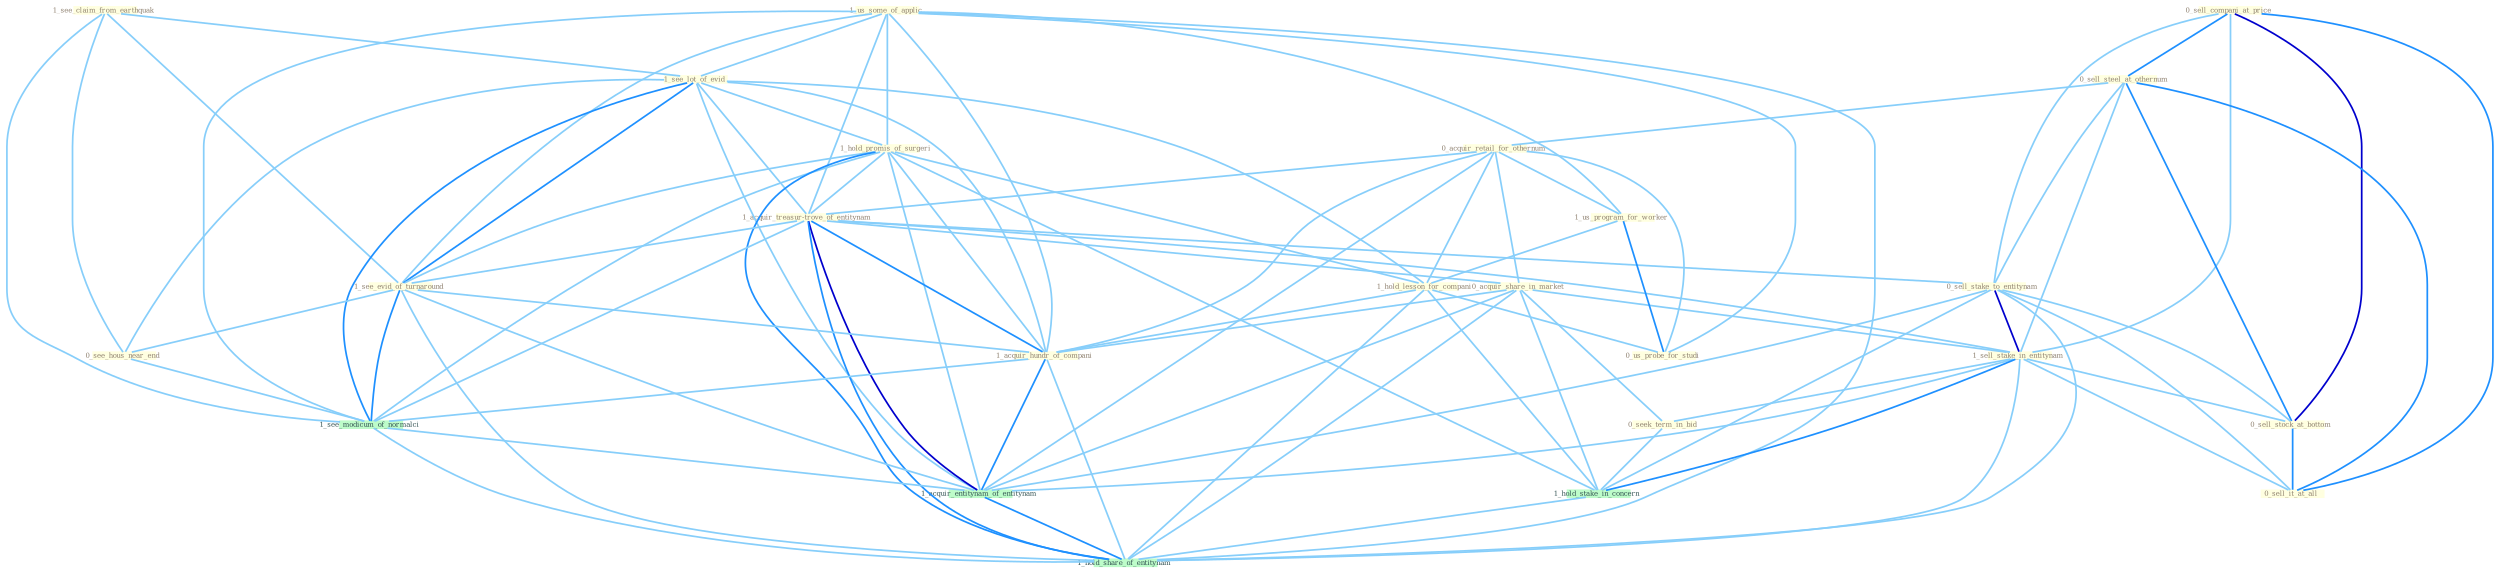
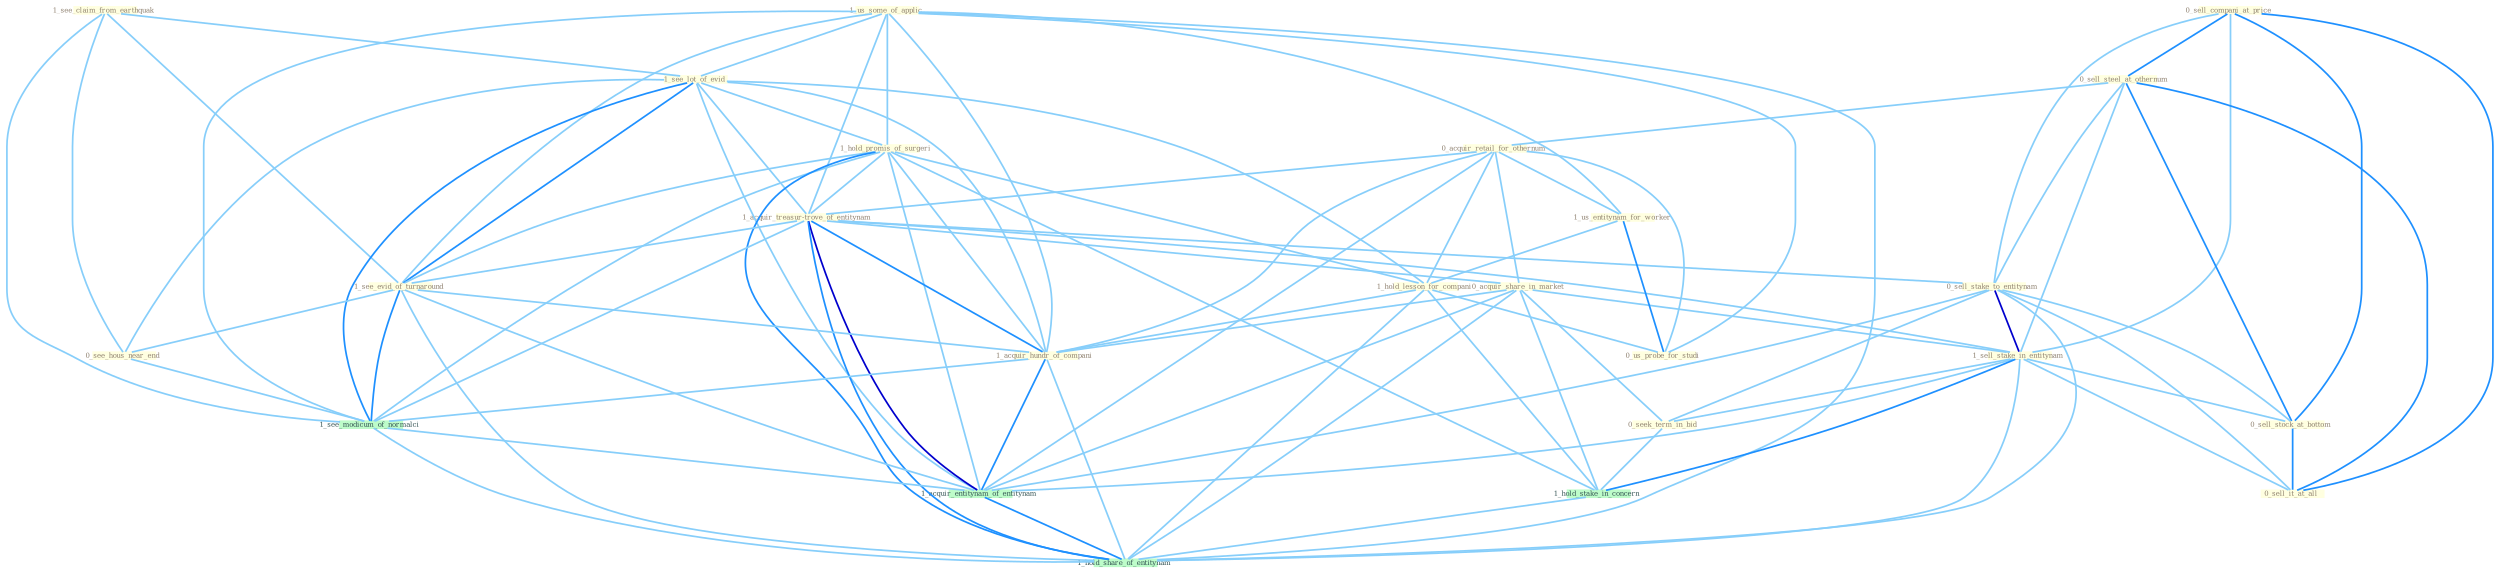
  graph {
    node [color="#ffffe0" fixedsize=true fontcolor="#8b7d6b" fontsize=4 shape=polygon style=filled]
    edge [color="#87cefa" w=1]
    "1_see_claim_from_earthquak " [height=.06 width=.5]
    "0_sell_compani_at_price " [height=.06 width=.5]
    "0_sell_steel_at_othernum " [height=.06 width=.5]
    "0_acquir_retail_for_othernum " [height=.06 width=.5]
    "1_us_some_of_applic " [height=.06 width=.5]
    "1_see_lot_of_evid " [height=.06 width=.5]
    "1_hold_promis_of_surgeri " [height=.06 width=.5]
    "1_acquir_treasur-trove_of_entitynam " [height=.06 width=.5]
    "1_see_evid_of_turnaround " [height=.06 width=.5]
    "0_acquir_share_in_market " [height=.06 width=.5]
-   "1_us_program_for_worker " [height=.06 width=.5]
+   "1_us_program_for_worker " [height=.06 width=.5 label="1_us_entitynam_for_worker"]
    "1_hold_lesson_for_compani " [height=.06 width=.5]
    "0_sell_stake_to_entitynam " [height=.06 width=.5]
    "1_sell_stake_in_entitynam " [height=.06 width=.5]
    "0_see_hous_near_end " [height=.06 width=.5]
    "0_sell_stock_at_bottom " [height=.06 width=.5]
    "1_acquir_hundr_of_compani " [height=.06 width=.5]
    "0_us_probe_for_studi " [height=.06 width=.5]
    "0_seek_term_in_bid " [height=.06 width=.5]
    "0_sell_it_at_all " [height=.06 width=.5]
    "1_see_modicum_of_normalci " [color="#BDFCC9" fontcolor="#2f4f4f" height=.06 width=.5]
    "1_acquir_entitynam_of_entitynam " [color="#BDFCC9" fontcolor="#2f4f4f" height=.06 width=.5]
    "1_hold_share_of_entitynam " [color="#BDFCC9" fontcolor="#2f4f4f" height=.06 width=.5]
    "1_hold_stake_in_concern " [color="#BDFCC9" fontcolor="#2f4f4f" height=.06 width=.5]
    subgraph sub_1 {
      "1_see_claim_from_earthquak "
      "0_sell_compani_at_price "
      "0_sell_steel_at_othernum "
      "0_acquir_retail_for_othernum "
      "1_us_some_of_applic "
      "1_see_lot_of_evid "
      "1_hold_promis_of_surgeri "
      "1_acquir_treasur-trove_of_entitynam "
      "1_see_evid_of_turnaround "
      "0_acquir_share_in_market "
      "1_us_program_for_worker "
      "1_hold_lesson_for_compani "
      "0_sell_stake_to_entitynam "
      "1_sell_stake_in_entitynam "
      "0_see_hous_near_end "
      "0_sell_stock_at_bottom "
      "1_acquir_hundr_of_compani "
      "0_us_probe_for_studi "
      "0_seek_term_in_bid "
      "0_sell_it_at_all "
    }
    subgraph sub_2 {
    }
    "1_see_claim_from_earthquak " -- "1_see_lot_of_evid "
    "1_see_claim_from_earthquak " -- "1_see_evid_of_turnaround "
    "1_see_claim_from_earthquak " -- "0_see_hous_near_end "
    "1_see_claim_from_earthquak " -- "1_see_modicum_of_normalci "
    "0_sell_compani_at_price " -- "0_sell_steel_at_othernum " [color="#1e90ff" w=2]
    "0_sell_compani_at_price " -- "0_sell_stake_to_entitynam "
    "0_sell_compani_at_price " -- "1_sell_stake_in_entitynam "
-   "0_sell_compani_at_price " -- "0_sell_stock_at_bottom " [color="#0000cd" w=2]
+   "0_sell_compani_at_price " -- "0_sell_stock_at_bottom " [color="#1e90ff" w=2]
    "0_sell_compani_at_price " -- "0_sell_it_at_all " [color="#1e90ff" w=2]
    "0_sell_steel_at_othernum " -- "0_acquir_retail_for_othernum "
    "0_sell_steel_at_othernum " -- "0_sell_stake_to_entitynam "
    "0_sell_steel_at_othernum " -- "1_sell_stake_in_entitynam "
    "0_sell_steel_at_othernum " -- "0_sell_stock_at_bottom " [color="#1e90ff" w=2]
    "0_sell_steel_at_othernum " -- "0_sell_it_at_all " [color="#1e90ff" w=2]
    "0_acquir_retail_for_othernum " -- "1_acquir_treasur-trove_of_entitynam "
    "0_acquir_retail_for_othernum " -- "0_acquir_share_in_market "
    "0_acquir_retail_for_othernum " -- "1_us_program_for_worker "
    "0_acquir_retail_for_othernum " -- "1_hold_lesson_for_compani "
    "0_acquir_retail_for_othernum " -- "1_acquir_hundr_of_compani "
    "0_acquir_retail_for_othernum " -- "0_us_probe_for_studi "
    "0_acquir_retail_for_othernum " -- "1_acquir_entitynam_of_entitynam "
    "1_us_some_of_applic " -- "1_see_lot_of_evid "
    "1_us_some_of_applic " -- "1_hold_promis_of_surgeri "
    "1_us_some_of_applic " -- "1_acquir_treasur-trove_of_entitynam "
    "1_us_some_of_applic " -- "1_see_evid_of_turnaround "
    "1_us_some_of_applic " -- "1_us_program_for_worker "
    "1_us_some_of_applic " -- "1_acquir_hundr_of_compani "
    "1_us_some_of_applic " -- "0_us_probe_for_studi "
    "1_us_some_of_applic " -- "1_see_modicum_of_normalci "
    "1_us_some_of_applic " -- "1_hold_share_of_entitynam "
    "1_see_lot_of_evid " -- "1_hold_promis_of_surgeri "
    "1_see_lot_of_evid " -- "1_acquir_treasur-trove_of_entitynam "
    "1_see_lot_of_evid " -- "1_see_evid_of_turnaround " [color="#1e90ff" w=2]
    "1_see_lot_of_evid " -- "1_hold_lesson_for_compani "
    "1_see_lot_of_evid " -- "0_see_hous_near_end "
    "1_see_lot_of_evid " -- "1_acquir_hundr_of_compani "
    "1_see_lot_of_evid " -- "1_see_modicum_of_normalci " [color="#1e90ff" w=2]
    "1_see_lot_of_evid " -- "1_acquir_entitynam_of_entitynam "
    "1_hold_promis_of_surgeri " -- "1_acquir_treasur-trove_of_entitynam "
    "1_hold_promis_of_surgeri " -- "1_see_evid_of_turnaround "
    "1_hold_promis_of_surgeri " -- "1_hold_lesson_for_compani "
    "1_hold_promis_of_surgeri " -- "1_acquir_hundr_of_compani "
    "1_hold_promis_of_surgeri " -- "1_see_modicum_of_normalci "
    "1_hold_promis_of_surgeri " -- "1_acquir_entitynam_of_entitynam "
    "1_hold_promis_of_surgeri " -- "1_hold_share_of_entitynam " [color="#1e90ff" w=2]
    "1_hold_promis_of_surgeri " -- "1_hold_stake_in_concern "
    "1_acquir_treasur-trove_of_entitynam " -- "1_see_evid_of_turnaround "
    "1_acquir_treasur-trove_of_entitynam " -- "0_acquir_share_in_market "
    "1_acquir_treasur-trove_of_entitynam " -- "0_sell_stake_to_entitynam "
    "1_acquir_treasur-trove_of_entitynam " -- "1_sell_stake_in_entitynam "
    "1_acquir_treasur-trove_of_entitynam " -- "1_acquir_hundr_of_compani " [color="#1e90ff" w=2]
    "1_acquir_treasur-trove_of_entitynam " -- "1_see_modicum_of_normalci "
    "1_acquir_treasur-trove_of_entitynam " -- "1_acquir_entitynam_of_entitynam " [color="#0000cd" w=3]
    "1_acquir_treasur-trove_of_entitynam " -- "1_hold_share_of_entitynam " [color="#1e90ff" w=2]
    "1_see_evid_of_turnaround " -- "0_see_hous_near_end "
    "1_see_evid_of_turnaround " -- "1_acquir_hundr_of_compani "
    "1_see_evid_of_turnaround " -- "1_see_modicum_of_normalci " [color="#1e90ff" w=2]
    "1_see_evid_of_turnaround " -- "1_acquir_entitynam_of_entitynam "
    "1_see_evid_of_turnaround " -- "1_hold_share_of_entitynam "
    "0_acquir_share_in_market " -- "1_sell_stake_in_entitynam "
    "0_acquir_share_in_market " -- "1_acquir_hundr_of_compani "
    "0_acquir_share_in_market " -- "0_seek_term_in_bid "
    "0_acquir_share_in_market " -- "1_acquir_entitynam_of_entitynam "
    "0_acquir_share_in_market " -- "1_hold_share_of_entitynam "
    "0_acquir_share_in_market " -- "1_hold_stake_in_concern "
    "1_us_program_for_worker " -- "1_hold_lesson_for_compani "
    "1_us_program_for_worker " -- "0_us_probe_for_studi " [color="#1e90ff" w=2]
    "1_hold_lesson_for_compani " -- "1_acquir_hundr_of_compani "
    "1_hold_lesson_for_compani " -- "0_us_probe_for_studi "
    "1_hold_lesson_for_compani " -- "1_hold_share_of_entitynam "
    "1_hold_lesson_for_compani " -- "1_hold_stake_in_concern "
    "0_sell_stake_to_entitynam " -- "1_sell_stake_in_entitynam " [color="#0000cd" w=3]
    "0_sell_stake_to_entitynam " -- "0_sell_stock_at_bottom "
    "0_sell_stake_to_entitynam " -- "0_sell_it_at_all "
    "0_sell_stake_to_entitynam " -- "1_acquir_entitynam_of_entitynam "
    "0_sell_stake_to_entitynam " -- "1_hold_share_of_entitynam "
-   "0_sell_stake_to_entitynam " -- "1_hold_stake_in_concern "
+   "0_sell_stake_to_entitynam " -- "0_seek_term_in_bid "
    "1_sell_stake_in_entitynam " -- "0_sell_stock_at_bottom "
    "1_sell_stake_in_entitynam " -- "0_seek_term_in_bid "
    "1_sell_stake_in_entitynam " -- "0_sell_it_at_all "
    "1_sell_stake_in_entitynam " -- "1_acquir_entitynam_of_entitynam "
    "1_sell_stake_in_entitynam " -- "1_hold_share_of_entitynam "
    "1_sell_stake_in_entitynam " -- "1_hold_stake_in_concern " [color="#1e90ff" w=2]
    "0_see_hous_near_end " -- "1_see_modicum_of_normalci "
    "0_sell_stock_at_bottom " -- "0_sell_it_at_all " [color="#1e90ff" w=2]
    "1_acquir_hundr_of_compani " -- "1_see_modicum_of_normalci "
    "1_acquir_hundr_of_compani " -- "1_acquir_entitynam_of_entitynam " [color="#1e90ff" w=2]
    "1_acquir_hundr_of_compani " -- "1_hold_share_of_entitynam "
    "0_seek_term_in_bid " -- "1_hold_stake_in_concern "
    "1_see_modicum_of_normalci " -- "1_acquir_entitynam_of_entitynam "
    "1_see_modicum_of_normalci " -- "1_hold_share_of_entitynam "
    "1_acquir_entitynam_of_entitynam " -- "1_hold_share_of_entitynam " [color="#1e90ff" w=2]
    "1_hold_stake_in_concern " -- "1_hold_share_of_entitynam "
  }
